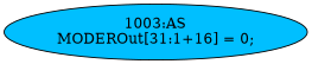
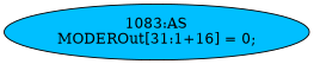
  strict digraph {
-   n1 [ast="<pyverilog.vparser.ast.Assign object at 0x7fbdee0ee110>" def_var="['MODEROut']" fillcolor=deepskyblue label="1003:AS\nMODEROut[31:1+16] = 0;" statements="[]" style=filled typ=Assign use_var="[]"]
+   n1 [ast="<pyverilog.vparser.ast.Assign object at 0x7fbdee0ee110>" def_var="['MODEROut']" fillcolor=deepskyblue label="1083:AS\nMODEROut[31:1+16] = 0;" statements="[]" style=filled typ=Assign use_var="[]"]
  }
